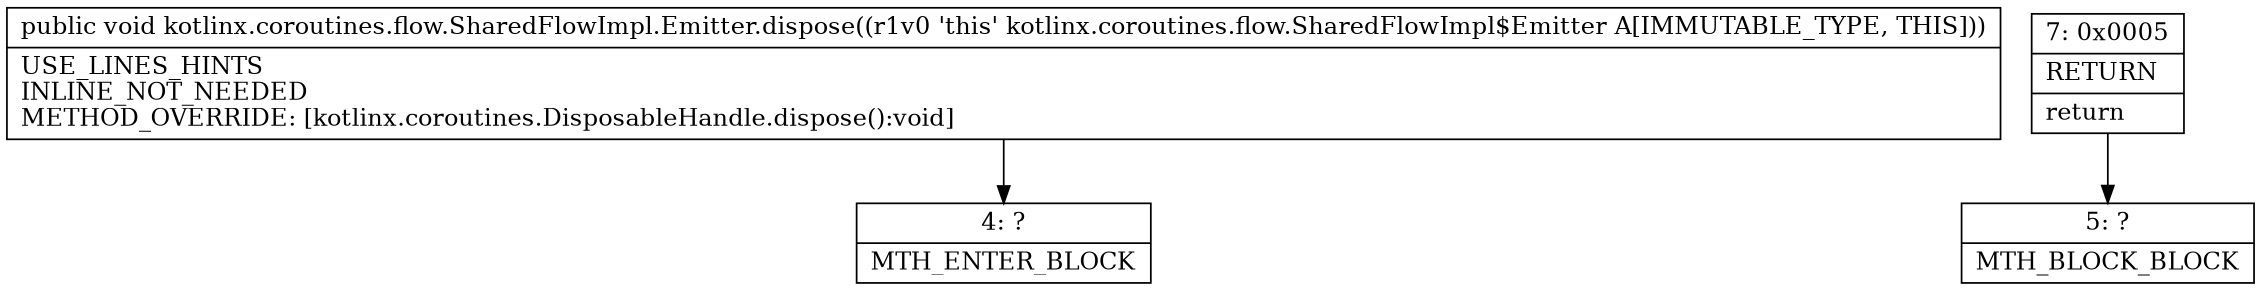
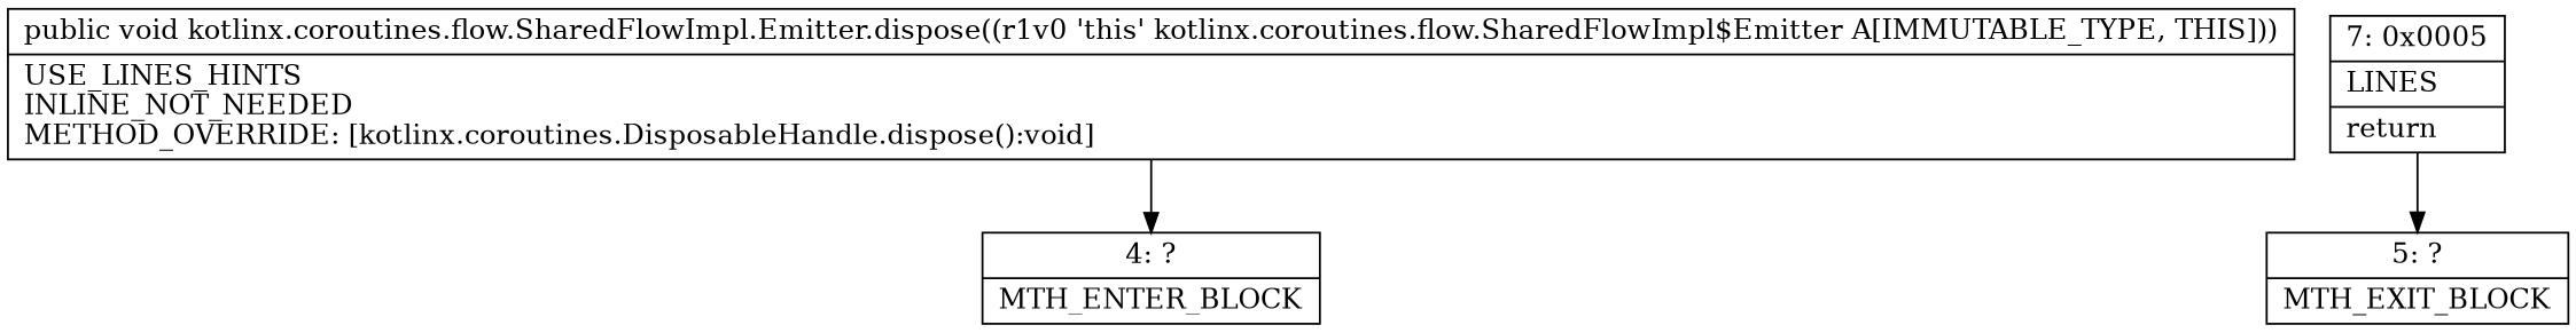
  digraph {
    node [shape=record]
    n1 [label="{4\:\ ?|MTH_ENTER_BLOCK\l}"]
-   n2 [label="{7\:\ 0x0005|RETURN\l|return\l}"]
-   n3 [label="{5\:\ ?|MTH_BLOCK_BLOCK\l}"]
+   n2 [label="{7\:\ 0x0005|LINES\l|return\l}"]
+   n3 [label="{5\:\ ?|MTH_EXIT_BLOCK\l}"]
    n4 [label="{public void kotlinx.coroutines.flow.SharedFlowImpl.Emitter.dispose((r1v0 'this' kotlinx.coroutines.flow.SharedFlowImpl$Emitter A[IMMUTABLE_TYPE, THIS]))  | USE_LINES_HINTS\lINLINE_NOT_NEEDED\lMETHOD_OVERRIDE: [kotlinx.coroutines.DisposableHandle.dispose():void]\l}"]
    n2 -> n3
    n4 -> n1
  }
